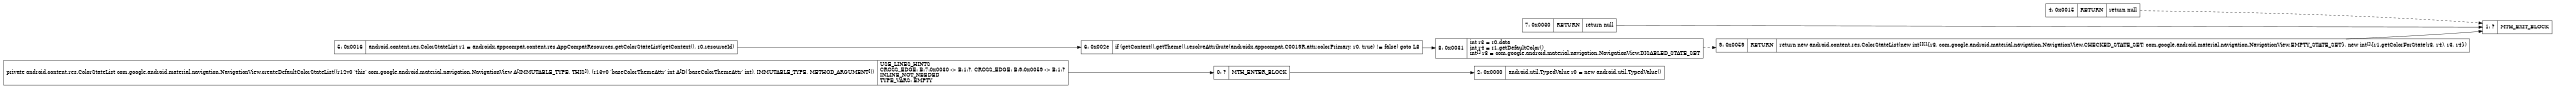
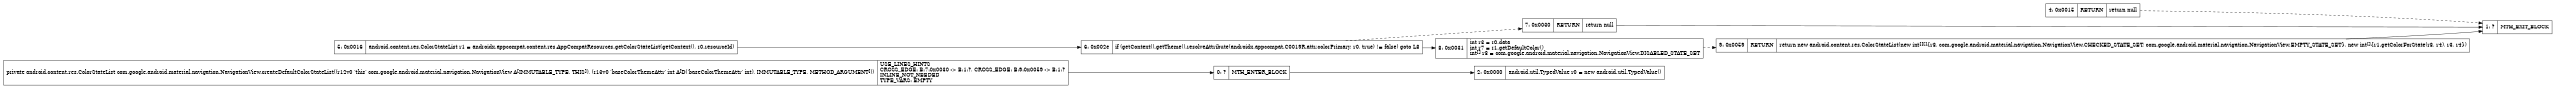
  digraph {
    rankdir=LR
    node [shape=record]
    n1 [label="{0\:\ ?|MTH_ENTER_BLOCK\l}"]
    n2 [label="{2\:\ 0x0000|android.util.TypedValue r0 = new android.util.TypedValue()\l}"]
    n3 [label="{4\:\ 0x0015|RETURN\l|return null\l}"]
    n4 [label="{1\:\ ?|MTH_EXIT_BLOCK\l}"]
    n5 [label="{5\:\ 0x0016|android.content.res.ColorStateList r1 = androidx.appcompat.content.res.AppCompatResources.getColorStateList(getContext(), r0.resourceId)\l}"]
    n6 [label="{6\:\ 0x002e|if (getContext().getTheme().resolveAttribute(androidx.appcompat.C0019R.attr.colorPrimary, r0, true) != false) goto L8\l}"]
    n7 [label="{7\:\ 0x0030|RETURN\l|return null\l}"]
-   n8 [label="{8\:\ 0x0031|int r3 = r0.data\lint r4 = r1.getDefaultColor()\lint[] r8 = com.google.android.material.navigation.NavigationView.DISABLED_STATE_SET\l}"]
+   n8 [label="{8\:\ 0x0031|int r3 = r0.data\lint r7 = r1.getDefaultColor()\lint[] r8 = com.google.android.material.navigation.NavigationView.DISABLED_STATE_SET\l}"]
    n9 [label="{9\:\ 0x0059|RETURN\l|return new android.content.res.ColorStateList(new int[][]\{r8, com.google.android.material.navigation.NavigationView.CHECKED_STATE_SET, com.google.android.material.navigation.NavigationView.EMPTY_STATE_SET\}, new int[]\{r1.getColorForState(r8, r4), r3, r4\})\l}"]
    n10 [label="{private android.content.res.ColorStateList com.google.android.material.navigation.NavigationView.createDefaultColorStateList((r12v0 'this' com.google.android.material.navigation.NavigationView A[IMMUTABLE_TYPE, THIS]), (r13v0 'baseColorThemeAttr' int A[D('baseColorThemeAttr' int), IMMUTABLE_TYPE, METHOD_ARGUMENT]))  | USE_LINES_HINTS\lCROSS_EDGE: B:7:0x0030 \-\> B:1:?, CROSS_EDGE: B:9:0x0059 \-\> B:1:?\lINLINE_NOT_NEEDED\lTYPE_VARS: EMPTY\l}"]
    n1 -> n2
    n3 -> n4 [style=dashed]
    n5 -> n6
+   n6 -> n7 [style=dashed]
    n6 -> n8
    n7 -> n4
    n8 -> n9 [style=dashed]
    n9 -> n4
    n10 -> n1
  }
